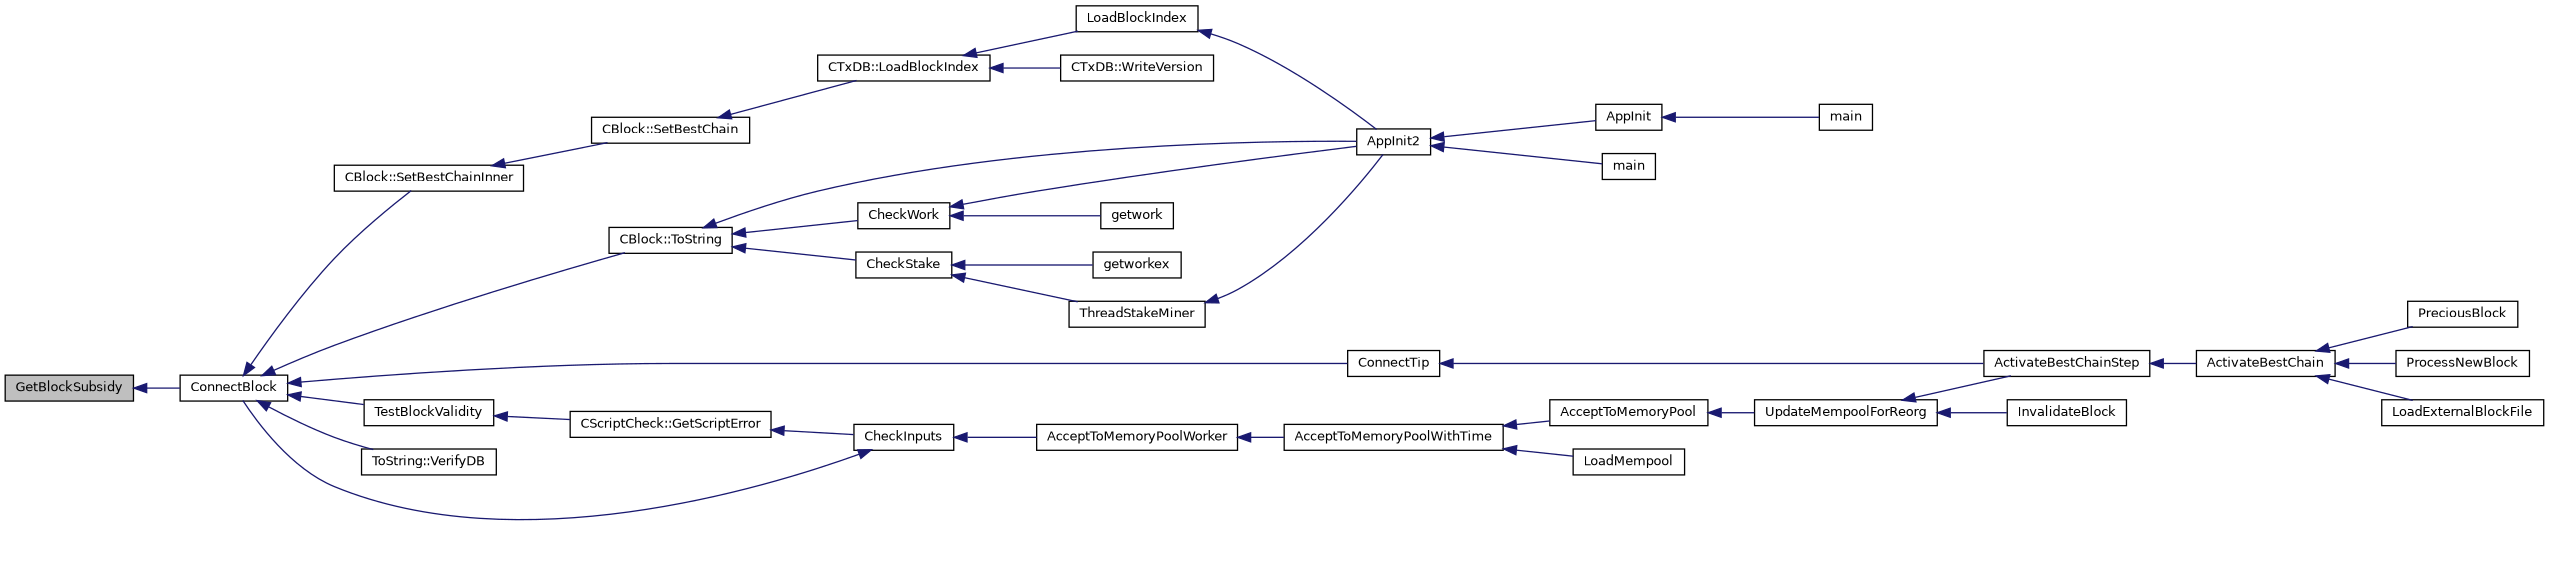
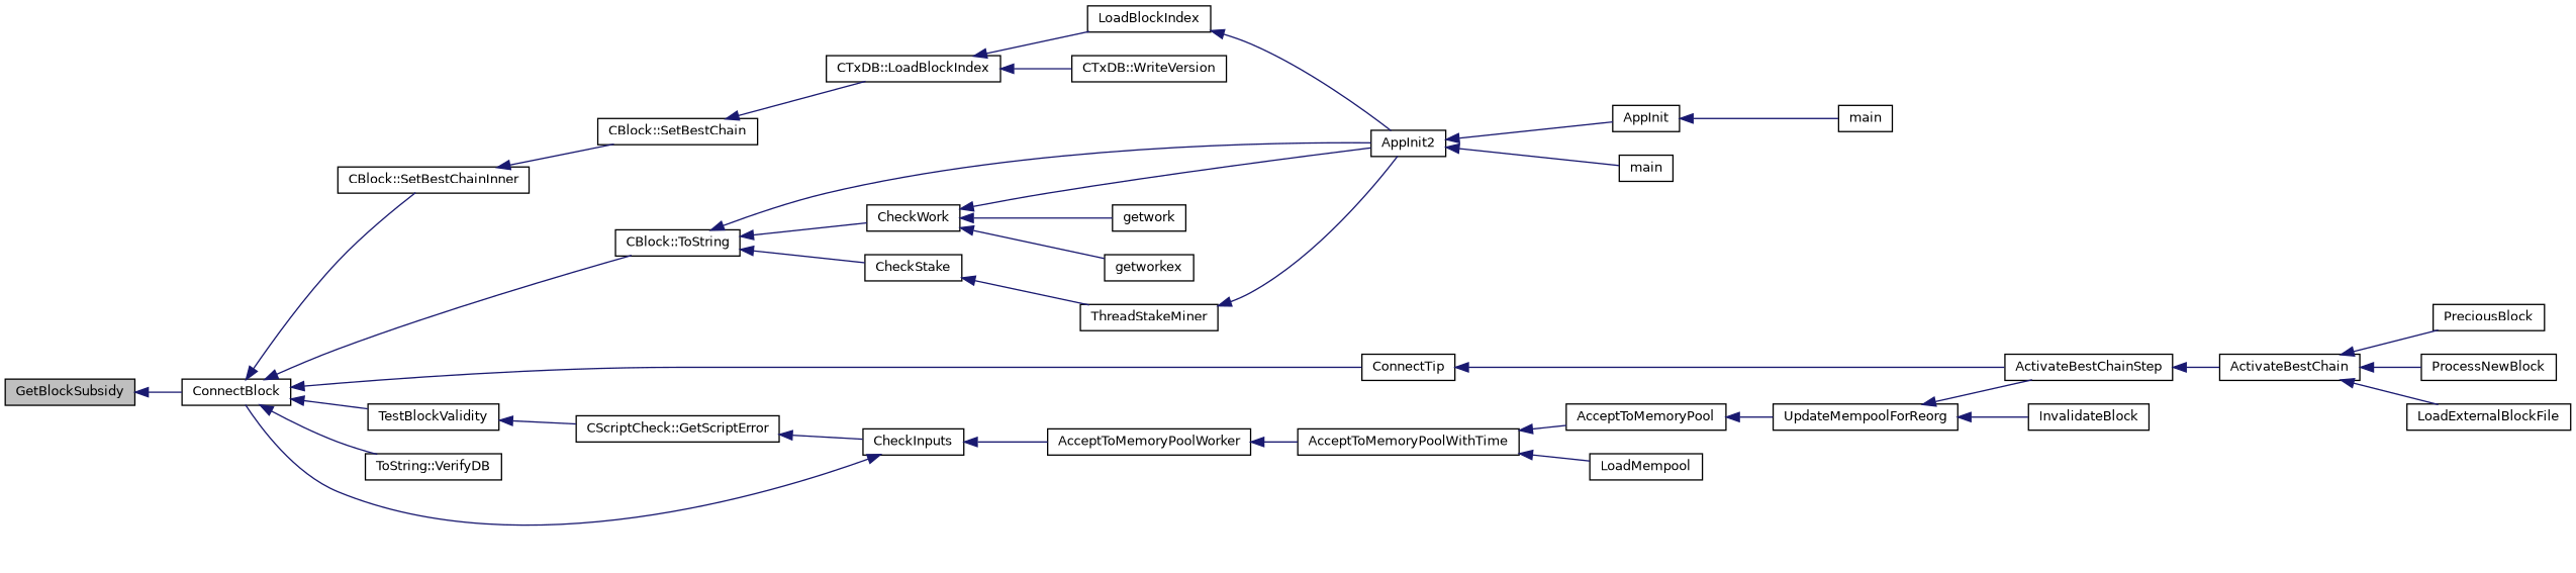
  digraph {
    rankdir=LR
    node [color=black fillcolor=white fontname=Helvetica fontsize=10 shape=record style=filled]
    edge [color=midnightblue dir=back fontname=Helvetica fontsize=10 labelfontname=Helvetica labelfontsize=10 style=solid]
    n1 [fillcolor=grey75 fontcolor=black height=0.2 label=GetBlockSubsidy width=0.4]
    n2 [height=0.2 label=ConnectBlock width=0.4]
    n3 [height=0.2 label="CBlock::SetBestChainInner" width=0.4]
    n4 [height=0.2 label="CBlock::ToString" width=0.4]
    n5 [height=0.2 label=ConnectTip width=0.4]
    n6 [height=0.2 label=TestBlockValidity width=0.4]
    n7 [height=0.2 label="ToString::VerifyDB" width=0.4]
    n8 [height=0.2 label="CBlock::SetBestChain" width=0.4]
    n9 [height=0.2 label=AppInit2 width=0.4]
    n10 [height=0.2 label=CheckWork width=0.4]
    n11 [height=0.2 label=CheckStake width=0.4]
    n12 [height=0.2 label=ActivateBestChainStep width=0.4]
    n13 [height=0.2 label="CScriptCheck::GetScriptError" width=0.4]
    n14 [height=0.2 label="CTxDB::LoadBlockIndex" width=0.4]
    n15 [height=0.2 label=LoadBlockIndex width=0.4]
    n16 [height=0.2 label="CTxDB::WriteVersion" width=0.4]
    n17 [height=0.2 label=AppInit width=0.4]
    n18 [height=0.2 label=main width=0.4]
    n19 [height=0.2 label=main width=0.4]
    n20 [height=0.2 label=getworkex width=0.4]
    n21 [height=0.2 label=getwork width=0.4]
    n22 [height=0.2 label=ThreadStakeMiner width=0.4]
    n23 [height=0.2 label=ActivateBestChain width=0.4]
    n24 [height=0.2 label=PreciousBlock width=0.4]
    n25 [height=0.2 label=ProcessNewBlock width=0.4]
    n26 [height=0.2 label=LoadExternalBlockFile width=0.4]
    n27 [height=0.2 label=CheckInputs width=0.4]
    n28 [height=0.2 label=AcceptToMemoryPoolWorker width=0.4]
    n29 [height=0.2 label=AcceptToMemoryPoolWithTime width=0.4]
    n30 [height=0.2 label=AcceptToMemoryPool width=0.4]
    n31 [height=0.2 label=LoadMempool width=0.4]
    n32 [height=0.2 label=UpdateMempoolForReorg width=0.4]
    n33 [height=0.2 label=InvalidateBlock width=0.4]
    n1 -> n2
    n2 -> n3
    n2 -> n4
    n2 -> n5
    n2 -> n6
    n2 -> n7
    n3 -> n8
    n4 -> n9
    n4 -> n10
    n4 -> n11
    n5 -> n12
    n6 -> n13
    n8 -> n14
    n9 -> n17
    n9 -> n18
    n10 -> n9
-   n11 -> n20
+   n10 -> n20
    n10 -> n21
    n11 -> n22
    n12 -> n23
    n13 -> n27
    n14 -> n15
    n14 -> n16
    n15 -> n9
    n17 -> n19
    n22 -> n9
    n23 -> n24
    n23 -> n25
    n23 -> n26
    n27 -> n2
    n27 -> n28
    n28 -> n29
    n29 -> n30
    n29 -> n31
    n30 -> n32
    n32 -> n12
    n32 -> n33
  }
